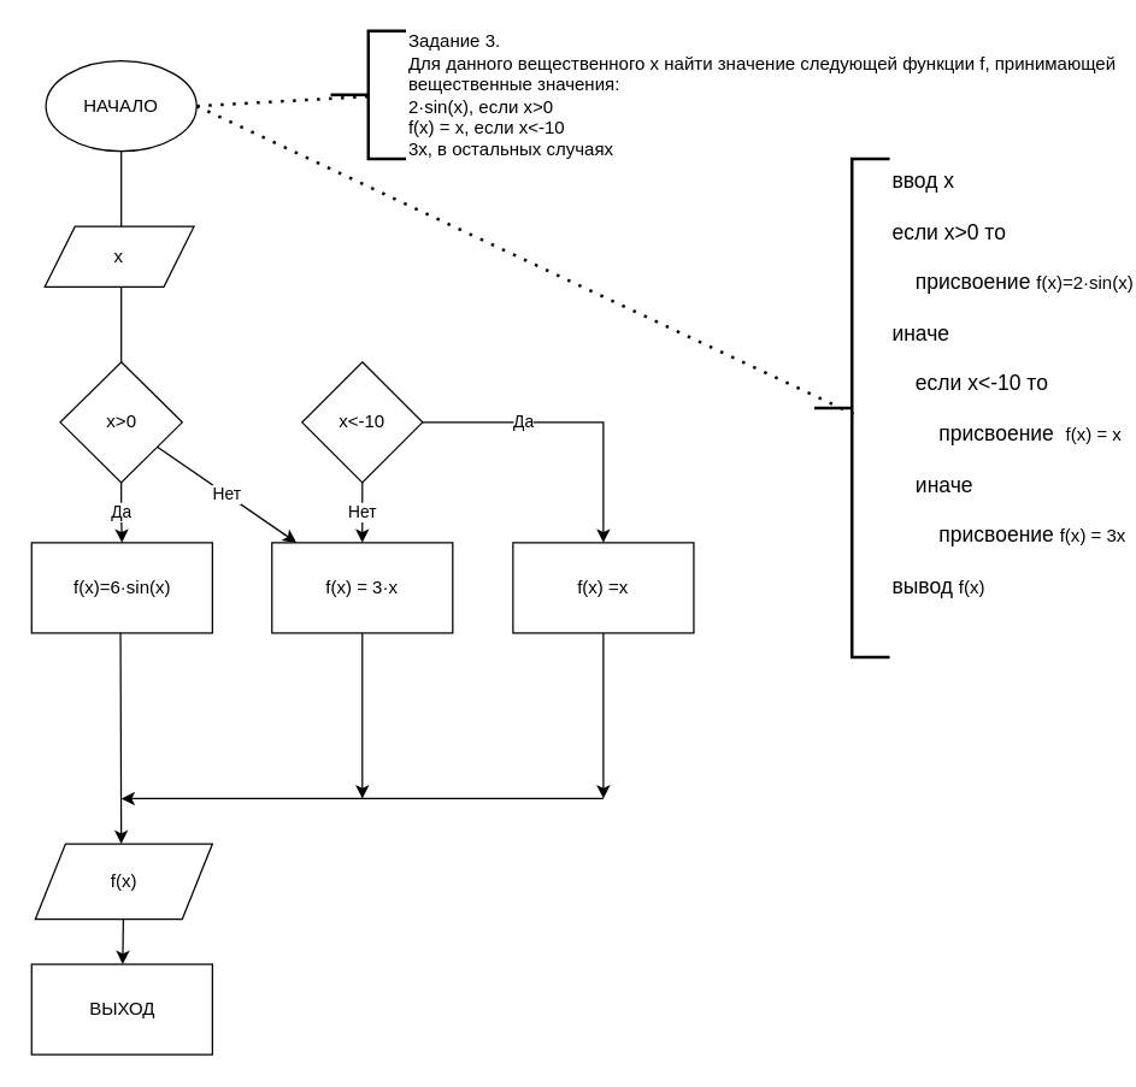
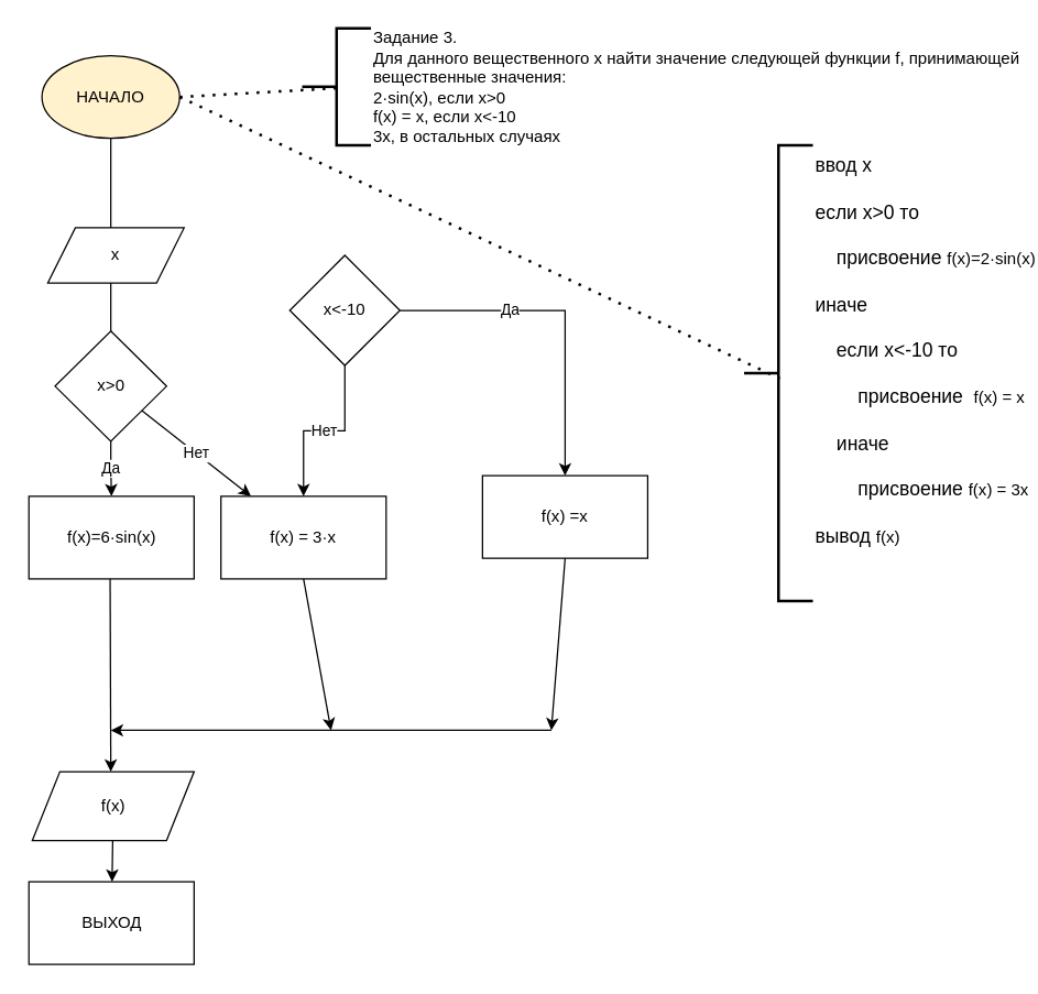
  <mxCell id="0" />
  <mxCell id="1" parent="0" />
  <mxCell id="2" value="" style="edgeStyle=none;rounded=0;orthogonalLoop=1;jettySize=auto;html=1;" edge="1" parent="1"><mxGeometry relative="1" as="geometry"><mxPoint x="80" y="100" as="sourcePoint" /><mxPoint x="80" y="270" as="targetPoint" /></mxGeometry></mxCell>
- <mxCell id="3" value="НАЧАЛО" style="ellipse;whiteSpace=wrap;html=1;" vertex="1" parent="1"><mxGeometry x="30" y="40" width="100" height="60" as="geometry" /></mxCell>
+ <mxCell id="3" value="НАЧАЛО" style="ellipse;whiteSpace=wrap;html=1;fillColor=#fff2cc;" vertex="1" parent="1"><mxGeometry x="30" y="40" width="100" height="60" as="geometry" /></mxCell>
  <mxCell id="4" value="Нет" style="edgeStyle=none;rounded=0;orthogonalLoop=1;jettySize=auto;html=1;" edge="1" parent="1" source="6" target="7"><mxGeometry relative="1" as="geometry"><mxPoint x="170" y="280" as="targetPoint" /></mxGeometry></mxCell>
  <mxCell id="5" value="Да" style="edgeStyle=orthogonalEdgeStyle;rounded=0;orthogonalLoop=1;jettySize=auto;html=1;" edge="1" parent="1" source="6" target="17"><mxGeometry relative="1" as="geometry" /></mxCell>
  <mxCell id="6" value="x&amp;gt;0" style="rhombus;whiteSpace=wrap;html=1;" vertex="1" parent="1"><mxGeometry x="39.5" y="240" width="81" height="80" as="geometry" /></mxCell>
- <mxCell id="7" value="f(x) = 3·x" style="whiteSpace=wrap;html=1;" vertex="1" parent="1"><mxGeometry x="180" y="360" width="120" height="60" as="geometry" /></mxCell>
- <mxCell id="8" value="x" style="shape=parallelogram;perimeter=parallelogramPerimeter;whiteSpace=wrap;html=1;fixedSize=1;" vertex="1" parent="1"><mxGeometry x="29.25" y="150" width="99" height="40" as="geometry" /></mxCell>
+ <mxCell id="7" value="f(x) = 3·x" style="whiteSpace=wrap;html=1;" vertex="1" parent="1"><mxGeometry x="160" y="360" width="120" height="60" as="geometry" /></mxCell>
+ <mxCell id="8" value="x" style="shape=parallelogram;perimeter=parallelogramPerimeter;whiteSpace=wrap;html=1;fixedSize=1;" vertex="1" parent="1"><mxGeometry x="34.25" y="165" width="99" height="40" as="geometry" /></mxCell>
  <mxCell id="9" value="" style="edgeStyle=none;rounded=0;orthogonalLoop=1;jettySize=auto;html=1;" edge="1" parent="1" source="10" target="12"><mxGeometry relative="1" as="geometry" /></mxCell>
  <mxCell id="10" value="f(x)" style="shape=parallelogram;perimeter=parallelogramPerimeter;whiteSpace=wrap;html=1;fixedSize=1;" vertex="1" parent="1"><mxGeometry x="23" y="560" width="117.5" height="50" as="geometry" /></mxCell>
  <mxCell id="11" style="edgeStyle=none;rounded=0;orthogonalLoop=1;jettySize=auto;html=1;exitX=0.5;exitY=1;exitDx=0;exitDy=0;" edge="1" parent="1" source="10" target="10"><mxGeometry relative="1" as="geometry" /></mxCell>
  <mxCell id="12" value="ВЫХОД" style="whiteSpace=wrap;html=1;rounded=0;" vertex="1" parent="1"><mxGeometry x="20.5" y="640" width="120" height="60" as="geometry" /></mxCell>
  <mxCell id="13" value="Задание 3. &lt;br&gt;&lt;div&gt;Для данного вещественного x найти значение следующей функции f, принимающей&lt;/div&gt;&lt;div&gt;вещественные значения:&lt;/div&gt;&lt;div&gt;2·sin(x), если x&amp;gt;0&lt;/div&gt;&lt;div&gt;f(x) = x, если x&amp;lt;-10&lt;/div&gt;&lt;div&gt;3x, в остальных случаях&lt;/div&gt;" style="strokeWidth=2;html=1;shape=mxgraph.flowchart.annotation_2;align=left;labelPosition=right;pointerEvents=1;" vertex="1" parent="1"><mxGeometry x="219" width="50" height="85" as="geometry" y="20" /></mxCell>
  <mxCell id="14" value="" style="endArrow=none;dashed=1;html=1;dashPattern=1 3;strokeWidth=2;rounded=0;exitX=1;exitY=0.5;exitDx=0;exitDy=0;entryX=0.52;entryY=0.512;entryDx=0;entryDy=0;entryPerimeter=0;" edge="1" parent="1" source="3" target="13"><mxGeometry width="50" height="50" relative="1" as="geometry"><mxPoint x="212.5" y="180" as="sourcePoint" /><mxPoint x="262.5" y="130" as="targetPoint" /></mxGeometry></mxCell>
  <mxCell id="15" value="ввод х&lt;br&gt;&lt;br&gt;если x&amp;gt;0 то&lt;br&gt;&lt;span&gt; &lt;/span&gt;&lt;span&gt; &lt;/span&gt;&lt;br&gt;&lt;span&gt;&lt;/span&gt;&amp;nbsp; &amp;nbsp; присвоение&amp;nbsp;&lt;span style=&quot;font-size: 12px ; text-align: center&quot;&gt;f(x)=2·sin(x)&lt;/span&gt;&lt;br&gt;&amp;nbsp; &amp;nbsp;&amp;nbsp;&lt;br&gt;иначе &lt;br&gt;&amp;nbsp; &amp;nbsp; &lt;br&gt;&amp;nbsp; &amp;nbsp; если x&amp;lt;-10 то&lt;br&gt;&lt;br&gt;&amp;nbsp; &amp;nbsp; &amp;nbsp; &amp;nbsp; присвоение&amp;nbsp;&amp;nbsp;&lt;span style=&quot;font-size: 12px ; text-align: center&quot;&gt;f(x) = x&lt;/span&gt;&lt;br&gt;&lt;br&gt;&amp;nbsp; &amp;nbsp; иначе&amp;nbsp;&lt;br&gt;&lt;br&gt;&amp;nbsp; &amp;nbsp; &amp;nbsp; &amp;nbsp; присвоение&amp;nbsp;&lt;span style=&quot;font-size: 12px ; text-align: center&quot;&gt;f(x) = 3&lt;/span&gt;&lt;span style=&quot;font-size: 12px ; text-align: center&quot;&gt;x&lt;/span&gt;&lt;br&gt;&lt;br&gt;вывод&amp;nbsp;&lt;span style=&quot;font-size: 12px ; text-align: center&quot;&gt;f(x)&lt;/span&gt;" style="strokeWidth=2;html=1;shape=mxgraph.flowchart.annotation_2;align=left;labelPosition=right;pointerEvents=1;verticalAlign=top;fontSize=14;spacing=2;spacingBottom=0;spacingLeft=0;spacingTop=0;horizontal=1;" vertex="1" parent="1"><mxGeometry x="540" y="105" width="50" height="331" as="geometry" /></mxCell>
  <mxCell id="16" value="" style="endArrow=none;dashed=1;html=1;dashPattern=1 3;strokeWidth=2;rounded=0;exitX=1;exitY=0.5;exitDx=0;exitDy=0;entryX=0.52;entryY=0.512;entryDx=0;entryDy=0;entryPerimeter=0;" edge="1" parent="1" source="3" target="15"><mxGeometry width="50" height="50" relative="1" as="geometry"><mxPoint x="450" y="135" as="sourcePoint" /><mxPoint x="582.5" y="195" as="targetPoint" /></mxGeometry></mxCell>
  <mxCell id="17" value="f(x)=6·sin(x)" style="whiteSpace=wrap;html=1;" vertex="1" parent="1"><mxGeometry x="20.5" y="360" width="120" height="60" as="geometry" /></mxCell>
  <mxCell id="18" value="Да" style="edgeStyle=orthogonalEdgeStyle;rounded=0;orthogonalLoop=1;jettySize=auto;html=1;" edge="1" parent="1" source="20" target="21"><mxGeometry x="-0.333" relative="1" as="geometry"><mxPoint as="offset" /></mxGeometry></mxCell>
  <mxCell id="19" value="Нет" style="edgeStyle=orthogonalEdgeStyle;rounded=0;orthogonalLoop=1;jettySize=auto;html=1;" edge="1" parent="1" source="20" target="7"><mxGeometry relative="1" as="geometry" /></mxCell>
- <mxCell id="20" value="x&amp;lt;-10" style="rhombus;whiteSpace=wrap;html=1;" vertex="1" parent="1"><mxGeometry x="200" y="240" width="80" height="80" as="geometry" /></mxCell>
- <mxCell id="21" value="f(x) =x" style="whiteSpace=wrap;html=1;" vertex="1" parent="1"><mxGeometry x="340" y="360" width="120" height="60" as="geometry" /></mxCell>
+ <mxCell id="20" value="x&amp;lt;-10" style="rhombus;whiteSpace=wrap;html=1;" vertex="1" parent="1"><mxGeometry x="210" y="185" width="80" height="80" as="geometry" /></mxCell>
+ <mxCell id="21" value="f(x) =x" style="whiteSpace=wrap;html=1;" vertex="1" parent="1"><mxGeometry x="350" y="345" width="120" height="60" as="geometry" /></mxCell>
  <mxCell id="22" value="" style="endArrow=classic;html=1;rounded=0;exitX=0.5;exitY=1;exitDx=0;exitDy=0;" edge="1" parent="1" source="21"><mxGeometry width="50" height="50" relative="1" as="geometry"><mxPoint x="320" y="570" as="sourcePoint" /><mxPoint x="400" y="530" as="targetPoint" /></mxGeometry></mxCell>
  <mxCell id="23" value="" style="endArrow=classic;html=1;rounded=0;exitX=0.5;exitY=1;exitDx=0;exitDy=0;" edge="1" parent="1" source="7"><mxGeometry width="50" height="50" relative="1" as="geometry"><mxPoint x="320" y="570" as="sourcePoint" /><mxPoint x="240" y="530" as="targetPoint" /></mxGeometry></mxCell>
  <mxCell id="24" value="" style="endArrow=classic;html=1;rounded=0;exitX=0.5;exitY=1;exitDx=0;exitDy=0;" edge="1" parent="1"><mxGeometry width="50" height="50" relative="1" as="geometry"><mxPoint x="79.5" y="420" as="sourcePoint" /><mxPoint x="80" y="560" as="targetPoint" /></mxGeometry></mxCell>
  <mxCell id="25" value="" style="endArrow=classic;html=1;rounded=0;" edge="1" parent="1"><mxGeometry width="50" height="50" relative="1" as="geometry"><mxPoint x="400" y="530" as="sourcePoint" /><mxPoint x="80" y="530" as="targetPoint" /></mxGeometry></mxCell>
